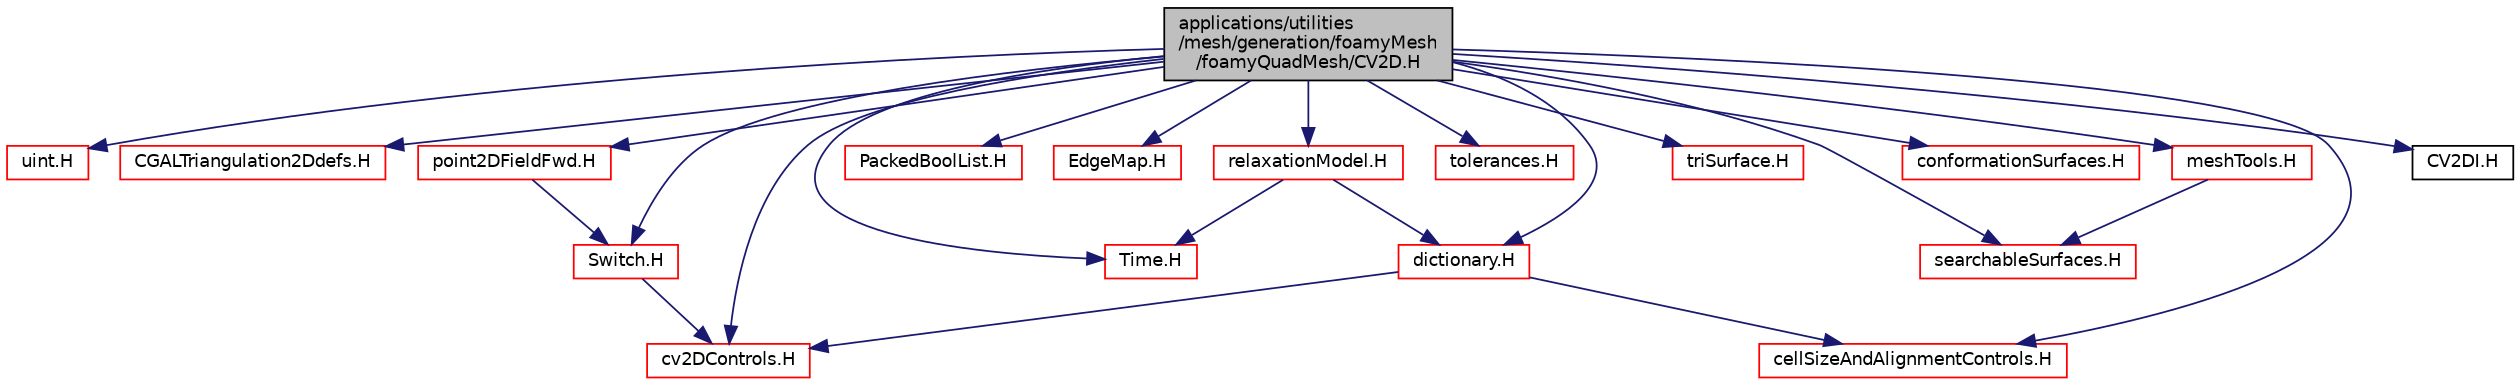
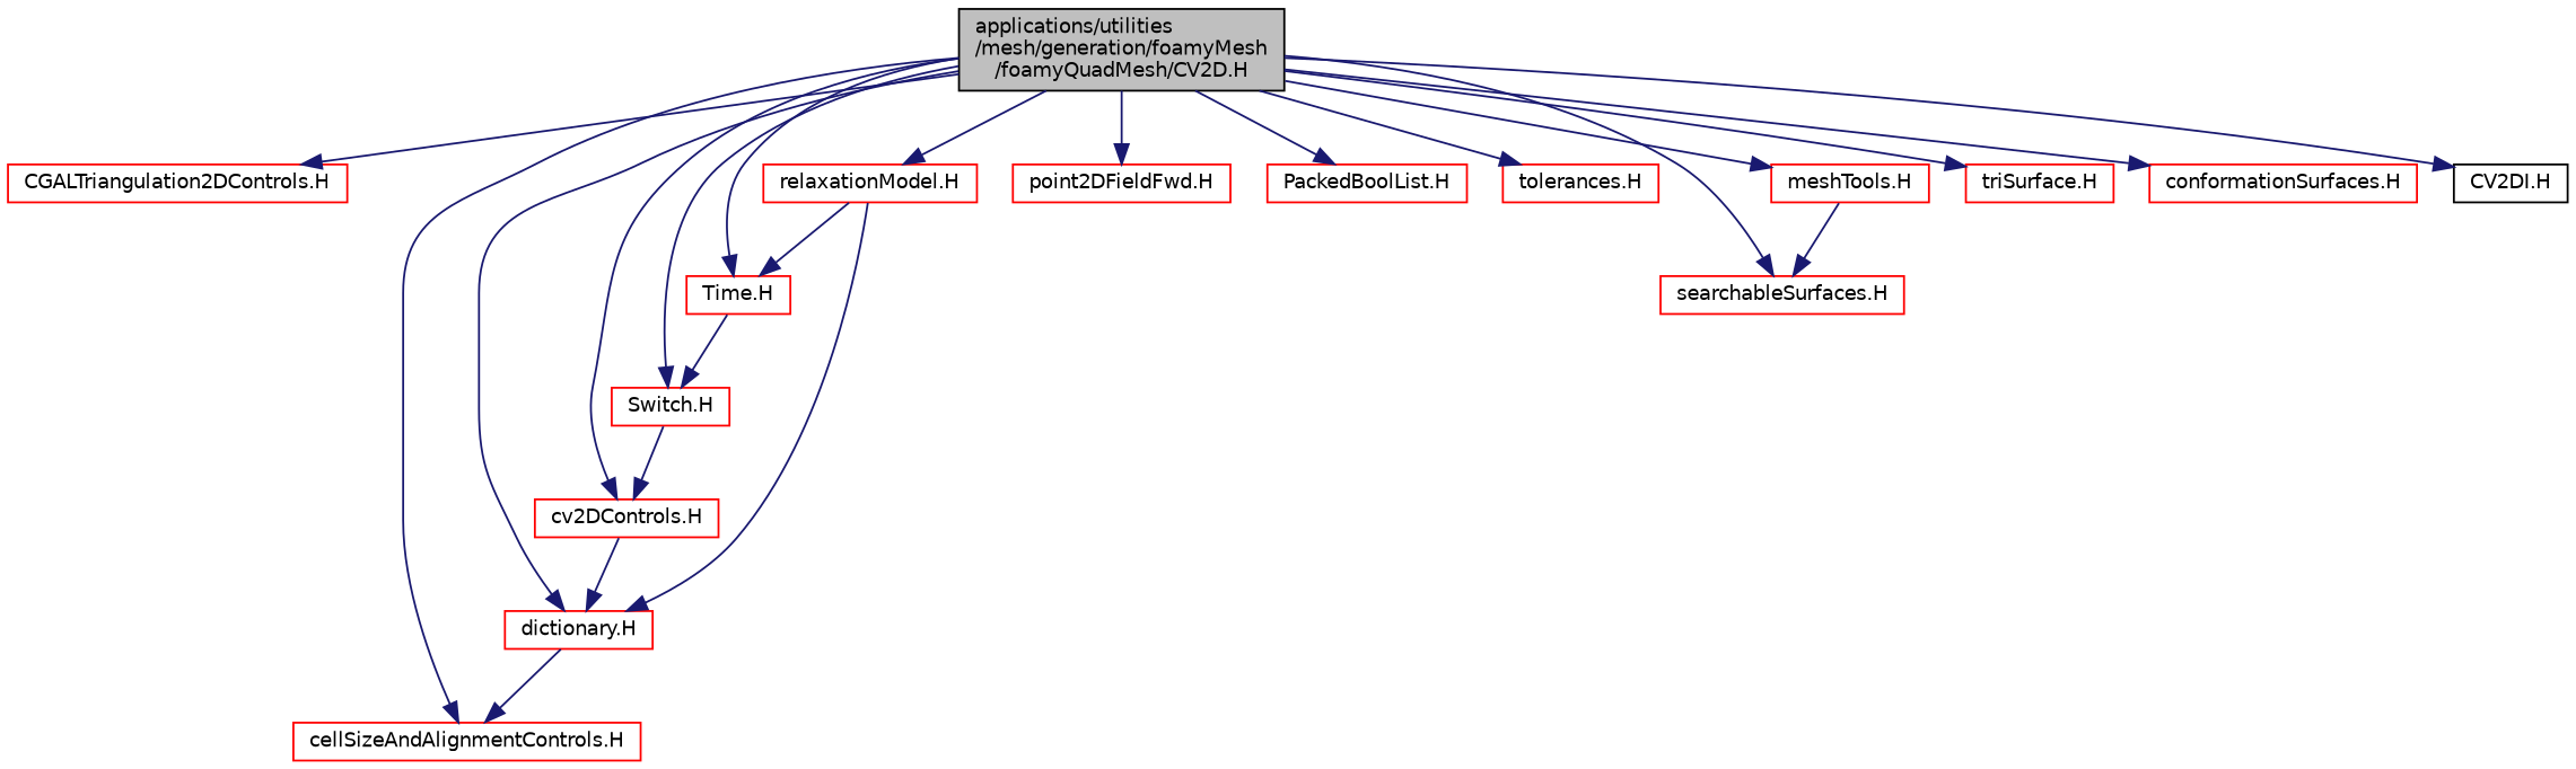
  digraph {
    node [color=red fontname=Helvetica fontsize=10 shape=record]
    edge [color=midnightblue fontname=Helvetica fontsize=10 labelfontname=Helvetica labelfontsize=10 style=solid]
    n1 [color=black fillcolor=grey75 fontcolor=black height=0.2 label="applications/utilities\l/mesh/generation/foamyMesh\l/foamyQuadMesh/CV2D.H" style=filled width=0.4]
-   n2 [height=0.2 label="uint.H" width=0.4]
-   n3 [height=0.2 label="CGALTriangulation2Ddefs.H" width=0.4]
+   n3 [height=0.2 label="CGALTriangulation2DControls.H" width=0.4]
    n4 [height=0.2 label="Time.H" width=0.4]
    n5 [height=0.2 label="Switch.H" width=0.4]
    n6 [height=0.2 label="point2DFieldFwd.H" width=0.4]
    n7 [height=0.2 label="dictionary.H" width=0.4]
    n8 [height=0.2 label="PackedBoolList.H" width=0.4]
-   n9 [height=0.2 label="EdgeMap.H" width=0.4]
    n10 [height=0.2 label="cv2DControls.H" width=0.4]
    n11 [height=0.2 label="tolerances.H" width=0.4]
    n12 [height=0.2 label="meshTools.H" width=0.4]
    n13 [height=0.2 label="triSurface.H" width=0.4]
    n14 [height=0.2 label="searchableSurfaces.H" width=0.4]
    n15 [height=0.2 label="conformationSurfaces.H" width=0.4]
    n16 [height=0.2 label="relaxationModel.H" width=0.4]
    n17 [height=0.2 label="cellSizeAndAlignmentControls.H" width=0.4]
    n18 [color=black height=0.2 label="CV2DI.H" width=0.4]
-   n1 -> n2
    n1 -> n3
    n1 -> n4
    n1 -> n5
    n1 -> n6
    n1 -> n7
    n1 -> n8
-   n1 -> n9
    n1 -> n10
    n1 -> n11
    n1 -> n12
    n1 -> n13
    n1 -> n14
    n1 -> n15
    n1 -> n16
    n1 -> n17
    n1 -> n18
-   n6 -> n5
+   n4 -> n5
    n5 -> n10
    n7 -> n17
-   n7 -> n10
+   n10 -> n7
    n12 -> n14
    n16 -> n4
    n16 -> n7
  }
